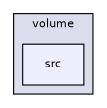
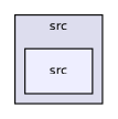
  digraph {
    compound=true
    rankdir=LR
    n1 [fillcolor="#eeeeff" fontname=Helvetica fontsize=10 label=src pencolor=black shape=box style=filled]
    subgraph cluster_1 {
      bgcolor="#ddddee"
      fontname=Helvetica
      fontsize=10
-     label=volume
+     label=src
      pencolor=black
      n1
    }
  }
